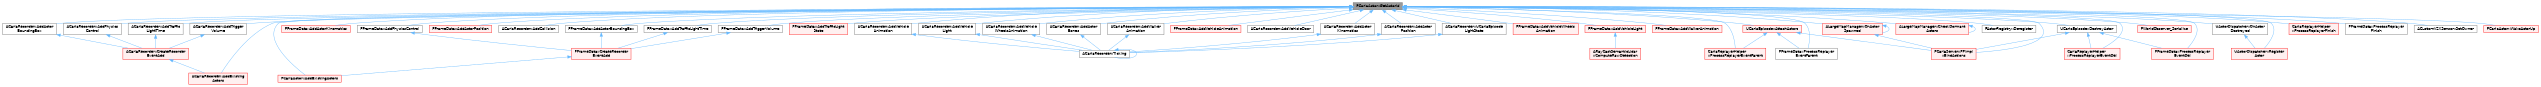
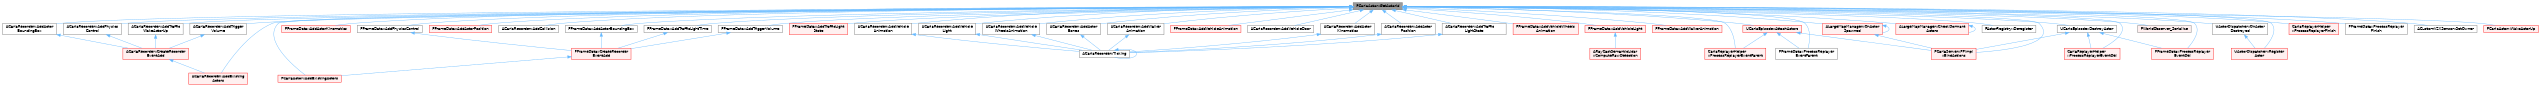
  digraph {
    rankdir=TB
    node [color=grey40 fillcolor=white fontname=Helvetica fontsize=10 shape=box style=filled]
    edge [color=steelblue1 dir=back fontname=Helvetica fontsize=10 labelfontname=Helvetica labelfontsize=10 style=solid]
    n1 [color=gray40 fillcolor=grey60 fontcolor=black height=0.2 label="FCarlaActor::GetActorId" width=0.4]
    n2 [height=0.2 label="ACarlaRecorder::AddActor\lBones" width=0.4]
    n3 [height=0.2 label="ACarlaRecorder::AddActor\lBoundingBox" width=0.4]
    n4 [color=red fillcolor="#FFF0F0" height=0.2 label="ACarlaRecorder::AddExisting\lActors" width=0.4]
    n5 [height=0.2 label="FFrameData::AddActorBoundingBox" width=0.4]
    n6 [color=red fillcolor="#FFF0F0" height=0.2 label="FCarlaActor::AddExistingActors" width=0.4]
    n7 [height=0.2 label="ACarlaRecorder::AddActor\lKinematics" width=0.4]
    n8 [color=red fillcolor="#FFF0F0" height=0.2 label="FFrameData::AddActorKinematics" width=0.4]
    n9 [height=0.2 label="ACarlaRecorder::AddActor\lPosition" width=0.4]
    n10 [color=red fillcolor="#FFF0F0" height=0.2 label="FFrameData::AddActorPosition" width=0.4]
    n11 [height=0.2 label="ACarlaRecorder::AddCollision" width=0.4]
    n12 [height=0.2 label="ACarlaRecorder::AddPhysics\lControl" width=0.4]
    n13 [height=0.2 label="FFrameData::AddPhysicsControl" width=0.4]
-   n14 [height=0.2 label="ACarlaRecorder::UCarlaEpisode\lLightState" width=0.4]
+   n14 [height=0.2 label="ACarlaRecorder::AddTraffic\lLightState" width=0.4]
    n15 [color=red fillcolor="#FFF0F0" height=0.2 label="FFrameData::AddTrafficLight\lState" width=0.4]
-   n16 [height=0.2 label="ACarlaRecorder::AddTraffic\lLightTime" width=0.4]
+   n16 [height=0.2 label="ACarlaRecorder::AddTraffic\lWakeActorUp" width=0.4]
    n17 [height=0.2 label="FFrameData::AddTrafficLightTime" width=0.4]
    n18 [height=0.2 label="ACarlaRecorder::AddTrigger\lVolume" width=0.4]
    n19 [height=0.2 label="FFrameData::AddTriggerVolume" width=0.4]
    n20 [height=0.2 label="ACarlaRecorder::AddVehicle\lAnimation" width=0.4]
    n21 [color=red fillcolor="#FFF0F0" height=0.2 label="FFrameData::AddVehicleAnimation" width=0.4]
    n22 [height=0.2 label="ACarlaRecorder::AddVehicleDoor" width=0.4]
    n23 [height=0.2 label="ACarlaRecorder::AddVehicle\lLight" width=0.4]
    n24 [color=red fillcolor="#FFF0F0" height=0.2 label="FFrameData::AddVehicleLight" width=0.4]
    n25 [height=0.2 label="ACarlaRecorder::AddVehicle\lWheelsAnimation" width=0.4]
    n26 [color=red fillcolor="#FFF0F0" height=0.2 label="FFrameData::AddVehicleWheels\lAnimation" width=0.4]
    n27 [height=0.2 label="ACarlaRecorder::AddWalker\lAnimation" width=0.4]
    n28 [color=red fillcolor="#FFF0F0" height=0.2 label="FFrameData::AddWalkerAnimation" width=0.4]
    n29 [color=red fillcolor="#FFF0F0" height=0.2 label="UCarlaEpisode::AttachActors" width=0.4]
    n30 [color=red fillcolor="#FFF0F0" height=0.2 label="FCarlaServer::FPimpl\l::BindActions" width=0.4]
    n31 [color=red fillcolor="#FFF0F0" height=0.2 label="CarlaReplayerHelper\l::ProcessReplayerEventParent" width=0.4]
    n32 [height=0.2 label="FFrameData::ProcessReplayer\lEventParent" width=0.4]
    n33 [color=red fillcolor="#FFF0F0" height=0.2 label="ALargeMapManager::CheckDormant\lActors" width=0.4]
    n34 [height=0.2 label="FActorRegistry::Deregister" width=0.4]
    n35 [height=0.2 label="UCarlaEpisode::DestroyActor" width=0.4]
    n36 [color=red fillcolor="#FFF0F0" height=0.2 label="CarlaReplayerHelper\l::ProcessReplayerEventDel" width=0.4]
    n37 [color=red fillcolor="#FFF0F0" height=0.2 label="FFrameData::ProcessReplayer\lEventDel" width=0.4]
-   n38 [color=red fillcolor="#FFF0F0" height=0.2 label=FWorldObserver_Serialize width=0.4]
+   n38 [fillcolor="#FFF0F0" height=0.2 label=FWorldObserver_Serialize width=0.4]
    n39 [height=0.2 label="UActorDispatcher::OnActor\lDestroyed" width=0.4]
    n40 [color=red fillcolor="#FFF0F0" height=0.2 label="UActorDispatcher::Register\lActor" width=0.4]
    n41 [color=red fillcolor="#FFF0F0" height=0.2 label="ALargeMapManager::OnActor\lSpawned" width=0.4]
    n42 [color=red fillcolor="#FFF0F0" height=0.2 label="CarlaReplayerHelper\l::ProcessReplayerFinish" width=0.4]
    n43 [height=0.2 label="FFrameData::ProcessReplayer\lFinish" width=0.4]
    n44 [height=0.2 label="ACustomV2XSensor::SetOwner" width=0.4]
    n45 [color=red fillcolor="#FFF0F0" height=0.2 label="FCarlaActor::WakeActorUp" width=0.4]
    n46 [height=0.2 label="ACarlaRecorder::Ticking" width=0.4]
    n47 [color=red fillcolor="#FFF0F0" height=0.2 label="ACarlaRecorder::CreateRecorder\lEventAdd" width=0.4]
    n48 [color=red fillcolor="#FFF0F0" height=0.2 label="FFrameData::CreateRecorder\lEventAdd" width=0.4]
    n49 [color=red fillcolor="#FFF0F0" height=0.2 label="ARayCastSemanticLidar\l::ComputeRawDetection" width=0.4]
    n1 -> n2
    n1 -> n3
    n1 -> n4
    n1 -> n5
    n1 -> n6
    n1 -> n7
    n1 -> n8
    n1 -> n9
    n1 -> n10
    n1 -> n11
    n1 -> n12
    n1 -> n13
    n1 -> n14
    n1 -> n15
    n1 -> n16
    n1 -> n17
    n1 -> n18
    n1 -> n19
    n1 -> n20
    n1 -> n21
    n1 -> n22
    n1 -> n23
    n1 -> n24
    n1 -> n25
    n1 -> n26
    n1 -> n27
    n1 -> n28
    n1 -> n29
    n1 -> n30
    n1 -> n31
    n1 -> n32
    n1 -> n33
    n1 -> n34
    n1 -> n35
    n1 -> n36
    n1 -> n37
    n1 -> n38
    n1 -> n39
    n1 -> n40
    n1 -> n41
    n1 -> n42
    n1 -> n43
    n1 -> n44
    n1 -> n45
    n2 -> n46
    n3 -> n47
    n5 -> n48
    n7 -> n46
    n9 -> n46
    n12 -> n47
    n13 -> n48
    n14 -> n46
    n16 -> n47
    n17 -> n48
    n18 -> n47
    n19 -> n48
    n20 -> n46
    n23 -> n46
    n24 -> n49
    n25 -> n46
    n27 -> n46
    n29 -> n30
    n29 -> n31
    n29 -> n32
    n33 -> n33
    n35 -> n30
    n35 -> n36
    n35 -> n37
    n39 -> n40
    n41 -> n30
    n41 -> n41
    n46 -> n46
    n47 -> n4
    n48 -> n6
  }
